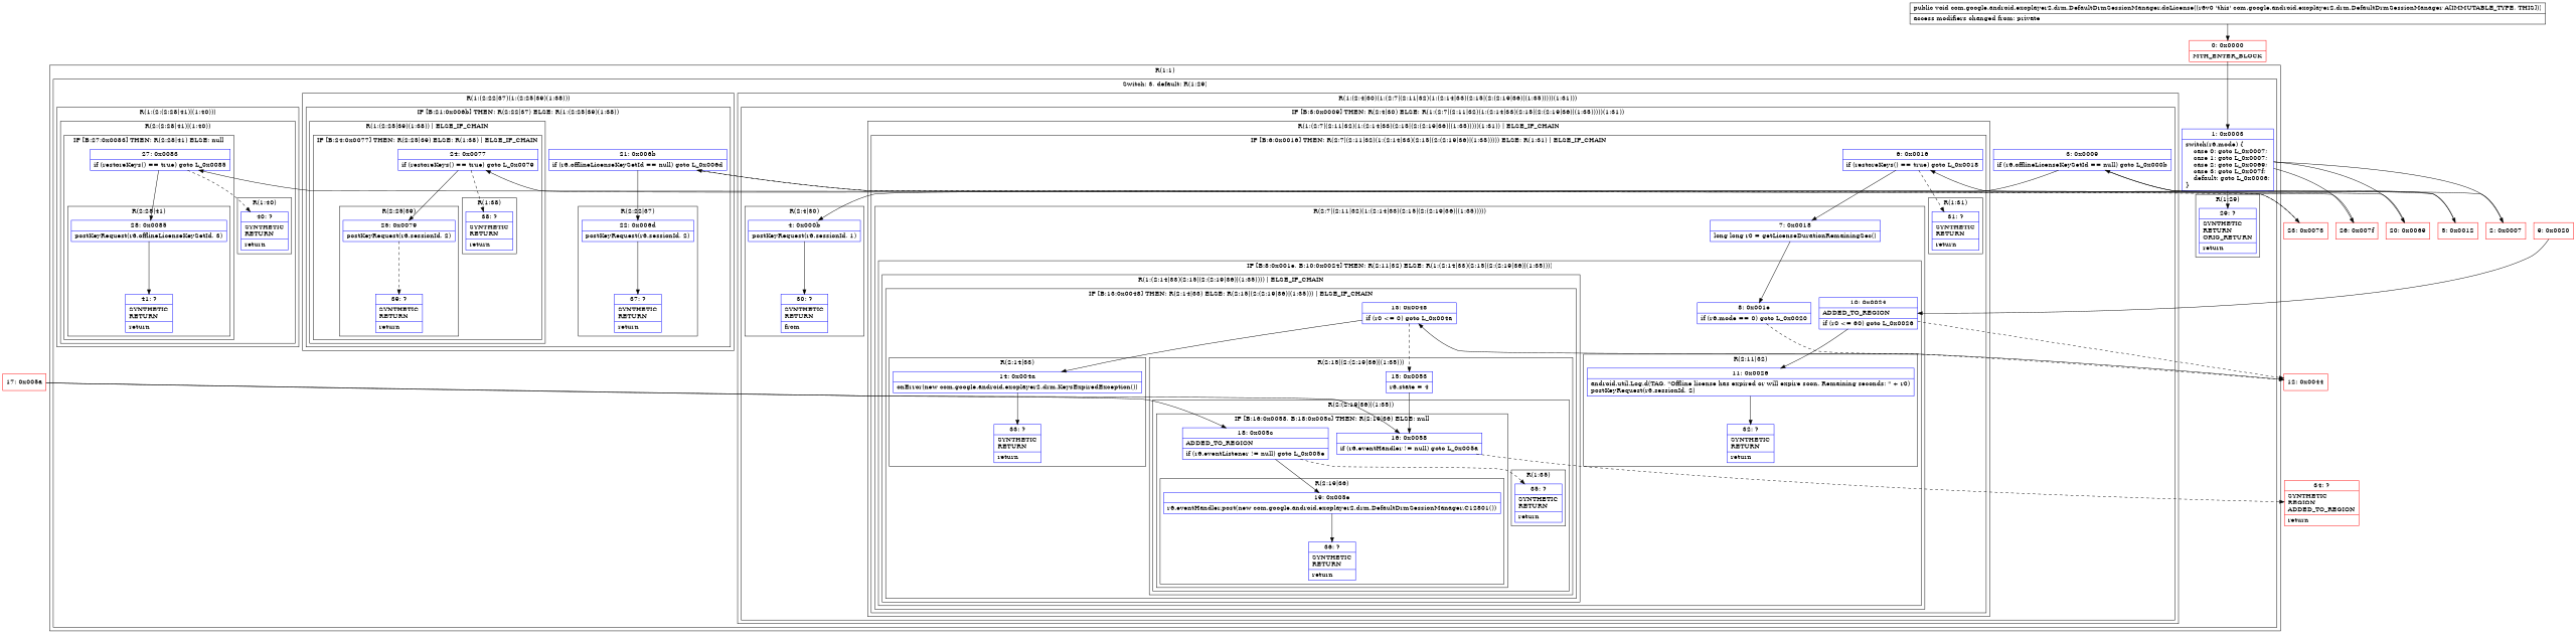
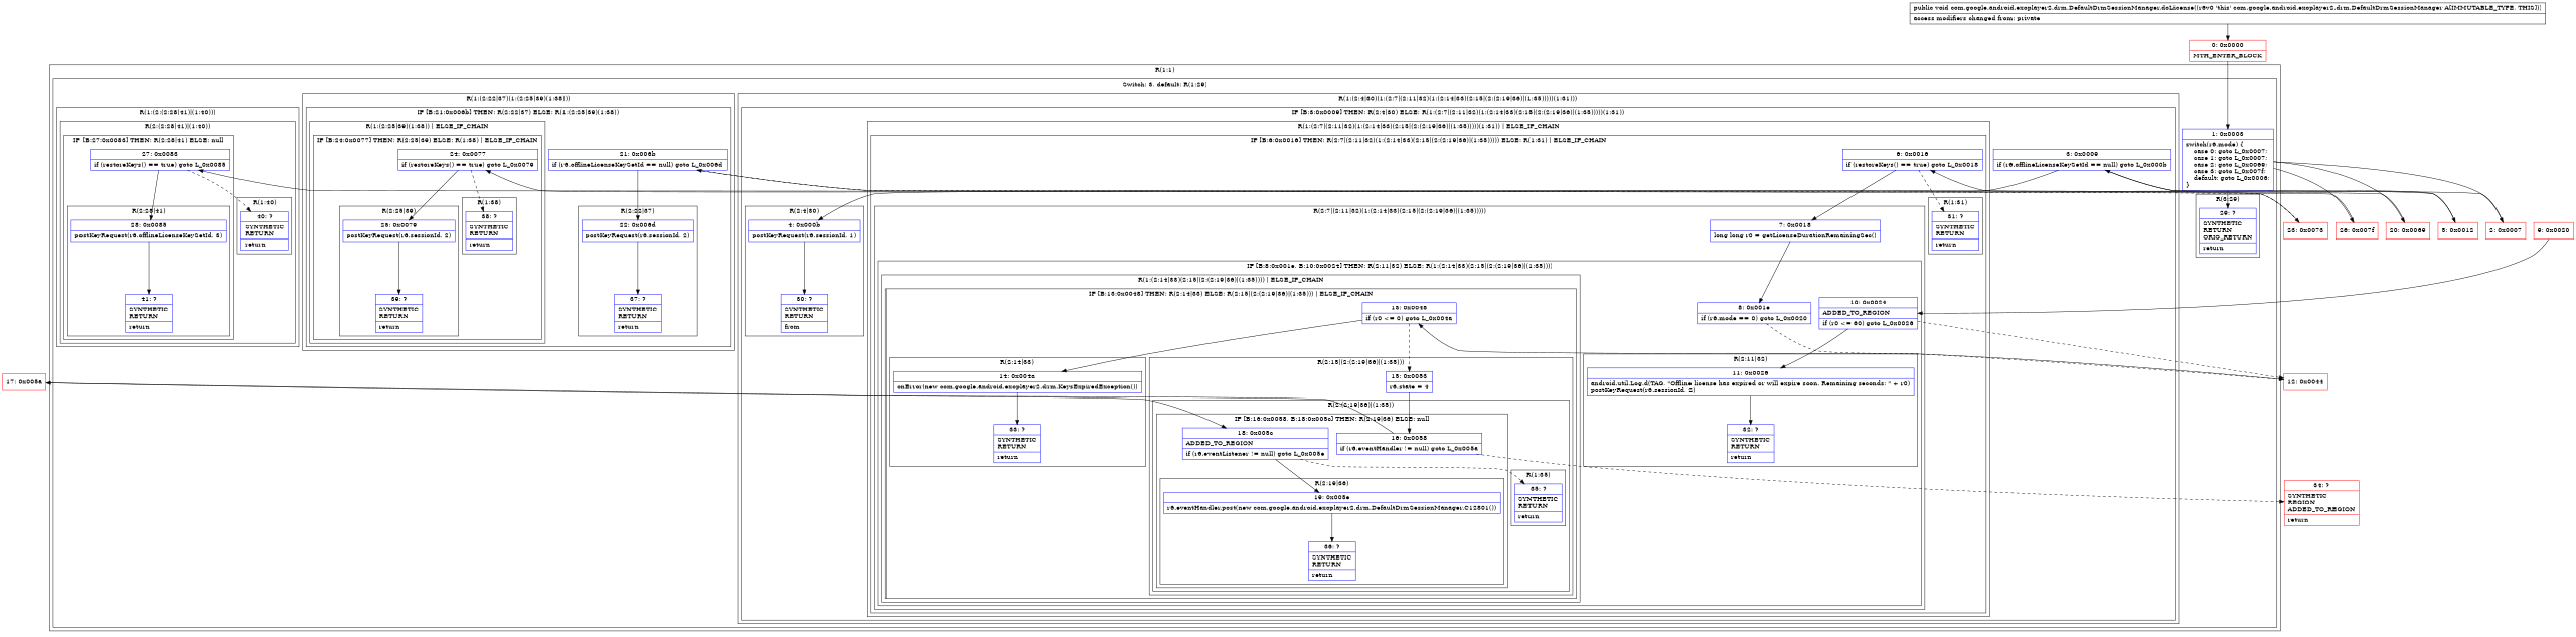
  digraph {
    node [color=blue shape=record]
    n1 [label="{4\:\ 0x000b|postKeyRequest(r6.sessionId, 1)\l}"]
    n2 [label="{30\:\ ?|SYNTHETIC\lRETURN\l|from\l}"]
    n3 [label="{11\:\ 0x0026|android.util.Log.d(TAG, \"Offline license has expired or will expire soon. Remaining seconds: \" + r0)\lpostKeyRequest(r6.sessionId, 2)\l}"]
    n4 [label="{32\:\ ?|SYNTHETIC\lRETURN\l|return\l}"]
    n5 [label="{14\:\ 0x004a|onError(new com.google.android.exoplayer2.drm.KeysExpiredException())\l}"]
    n6 [label="{33\:\ ?|SYNTHETIC\lRETURN\l|return\l}"]
    n7 [label="{19\:\ 0x005e|r6.eventHandler.post(new com.google.android.exoplayer2.drm.DefaultDrmSessionManager.C12801())\l}"]
    n8 [label="{36\:\ ?|SYNTHETIC\lRETURN\l|return\l}"]
    n9 [label="{16\:\ 0x0058|if (r6.eventHandler != null) goto L_0x005a\l}"]
    n10 [label="{18\:\ 0x005c|ADDED_TO_REGION\l|if (r6.eventListener != null) goto L_0x005e\l}"]
    n11 [label="{35\:\ ?|SYNTHETIC\lRETURN\l|return\l}"]
    n12 [label="{15\:\ 0x0053|r6.state = 4\l}"]
    n13 [label="{13\:\ 0x0048|if (r0 \<= 0) goto L_0x004a\l}"]
    n14 [label="{8\:\ 0x001e|if (r6.mode == 0) goto L_0x0020\l}"]
    n15 [label="{10\:\ 0x0024|ADDED_TO_REGION\l|if (r0 \<= 60) goto L_0x0026\l}"]
    n16 [label="{7\:\ 0x0018|long long r0 = getLicenseDurationRemainingSec()\l}"]
    n17 [label="{31\:\ ?|SYNTHETIC\lRETURN\l|return\l}"]
    n18 [label="{6\:\ 0x0016|if (restoreKeys() == true) goto L_0x0018\l}"]
    n19 [label="{3\:\ 0x0009|if (r6.offlineLicenseKeySetId == null) goto L_0x000b\l}"]
    n20 [label="{22\:\ 0x006d|postKeyRequest(r6.sessionId, 2)\l}"]
    n21 [label="{37\:\ ?|SYNTHETIC\lRETURN\l|return\l}"]
    n22 [label="{25\:\ 0x0079|postKeyRequest(r6.sessionId, 2)\l}"]
    n23 [label="{39\:\ ?|SYNTHETIC\lRETURN\l|return\l}"]
    n24 [label="{38\:\ ?|SYNTHETIC\lRETURN\l|return\l}"]
    n25 [label="{24\:\ 0x0077|if (restoreKeys() == true) goto L_0x0079\l}"]
    n26 [label="{21\:\ 0x006b|if (r6.offlineLicenseKeySetId == null) goto L_0x006d\l}"]
    n27 [label="{28\:\ 0x0085|postKeyRequest(r6.offlineLicenseKeySetId, 3)\l}"]
    n28 [label="{41\:\ ?|SYNTHETIC\lRETURN\l|return\l}"]
    n29 [label="{27\:\ 0x0083|if (restoreKeys() == true) goto L_0x0085\l}"]
    n30 [label="{40\:\ ?|SYNTHETIC\lRETURN\l|return\l}"]
    n31 [label="{29\:\ ?|SYNTHETIC\lRETURN\lORIG_RETURN\l|return\l}"]
    n32 [label="{1\:\ 0x0003|switch(r6.mode) \{\l    case 0: goto L_0x0007;\l    case 1: goto L_0x0007;\l    case 2: goto L_0x0069;\l    case 3: goto L_0x007f;\l    default: goto L_0x0006;\l\}\l}"]
    n33 [color=red label="{17\:\ 0x005a}"]
    n34 [color=red label="{34\:\ ?|SYNTHETIC\lREGION\lADDED_TO_REGION\l|return\l}"]
    n35 [color=red label="{12\:\ 0x0044}"]
    n36 [color=red label="{5\:\ 0x0012}"]
    n37 [color=red label="{23\:\ 0x0073}"]
    n38 [color=red label="{2\:\ 0x0007}"]
    n39 [color=red label="{20\:\ 0x0069}"]
    n40 [color=red label="{26\:\ 0x007f}"]
    n41 [color=red label="{9\:\ 0x0020}"]
    n42 [color=red label="{0\:\ 0x0000|MTH_ENTER_BLOCK\l}"]
    n43 [label="{public void com.google.android.exoplayer2.drm.DefaultDrmSessionManager.doLicense((r6v0 'this' com.google.android.exoplayer2.drm.DefaultDrmSessionManager A[IMMUTABLE_TYPE, THIS]))  | access modifiers changed from: private\l}" color=""]
    subgraph cluster_1 {
      label="R(1:1)"
      subgraph cluster_2 {
        label="Switch: 3, default: R(1:29)"
        n32
        subgraph cluster_3 {
          label="R(1:(2:4|30)(1:(2:7|(2:11|32)(1:(2:14|33)(2:15|(2:(2:19|36)|(1:35)))))(1:31)))"
          subgraph cluster_4 {
            label="IF [B:3:0x0009] THEN: R(2:4|30) ELSE: R(1:(2:7|(2:11|32)(1:(2:14|33)(2:15|(2:(2:19|36)|(1:35)))))(1:31))"
            n19
            subgraph cluster_5 {
              label="R(2:4|30)"
              n1
              n2
            }
            subgraph cluster_6 {
              label="R(1:(2:7|(2:11|32)(1:(2:14|33)(2:15|(2:(2:19|36)|(1:35)))))(1:31)) | ELSE_IF_CHAIN\l"
              subgraph cluster_7 {
                label="IF [B:6:0x0016] THEN: R(2:7|(2:11|32)(1:(2:14|33)(2:15|(2:(2:19|36)|(1:35))))) ELSE: R(1:31) | ELSE_IF_CHAIN\l"
                n18
                subgraph cluster_8 {
                  label="R(2:7|(2:11|32)(1:(2:14|33)(2:15|(2:(2:19|36)|(1:35)))))"
                  n16
                  subgraph cluster_9 {
                    label="IF [B:8:0x001e, B:10:0x0024] THEN: R(2:11|32) ELSE: R(1:(2:14|33)(2:15|(2:(2:19|36)|(1:35))))"
                    n14
                    n15
                    subgraph cluster_10 {
                      label="R(2:11|32)"
                      n3
                      n4
                    }
                    subgraph cluster_11 {
                      label="R(1:(2:14|33)(2:15|(2:(2:19|36)|(1:35)))) | ELSE_IF_CHAIN\l"
                      subgraph cluster_12 {
                        label="IF [B:13:0x0048] THEN: R(2:14|33) ELSE: R(2:15|(2:(2:19|36)|(1:35))) | ELSE_IF_CHAIN\l"
                        n13
                        subgraph cluster_13 {
                          label="R(2:14|33)"
                          n5
                          n6
                        }
                        subgraph cluster_14 {
                          label="R(2:15|(2:(2:19|36)|(1:35)))"
                          n12
                          subgraph cluster_15 {
                            label="R(2:(2:19|36)|(1:35))"
                            subgraph cluster_16 {
                              label="IF [B:16:0x0058, B:18:0x005c] THEN: R(2:19|36) ELSE: null"
                              n9
                              n10
                              subgraph cluster_17 {
                                label="R(2:19|36)"
                                n7
                                n8
                              }
                            }
                            subgraph cluster_18 {
                              label="R(1:35)"
                              n11
                            }
                          }
                        }
                      }
                    }
                  }
                }
                subgraph cluster_19 {
                  label="R(1:31)"
                  n17
                }
              }
            }
          }
        }
        subgraph cluster_20 {
          label="R(1:(2:22|37)(1:(2:25|39)(1:38)))"
          subgraph cluster_21 {
            label="IF [B:21:0x006b] THEN: R(2:22|37) ELSE: R(1:(2:25|39)(1:38))"
            n26
            subgraph cluster_22 {
              label="R(2:22|37)"
              n20
              n21
            }
            subgraph cluster_23 {
              label="R(1:(2:25|39)(1:38)) | ELSE_IF_CHAIN\l"
              subgraph cluster_24 {
                label="IF [B:24:0x0077] THEN: R(2:25|39) ELSE: R(1:38) | ELSE_IF_CHAIN\l"
                n25
                subgraph cluster_25 {
                  label="R(2:25|39)"
                  n22
                  n23
                }
                subgraph cluster_26 {
                  label="R(1:38)"
                  n24
                }
              }
            }
          }
        }
        subgraph cluster_27 {
          label="R(1:(2:(2:28|41)|(1:40)))"
          subgraph cluster_28 {
            label="R(2:(2:28|41)|(1:40))"
            subgraph cluster_29 {
              label="IF [B:27:0x0083] THEN: R(2:28|41) ELSE: null"
              n29
              subgraph cluster_30 {
                label="R(2:28|41)"
                n27
                n28
              }
            }
            subgraph cluster_31 {
              label="R(1:40)"
              n30
            }
          }
        }
        subgraph cluster_32 {
-         label="R(1:29)"
+         label="R(3:29)"
          n31
        }
      }
    }
    n1 -> n2
    n3 -> n4
    n5 -> n6
    n7 -> n8
-   n33 -> n9
+   n9 -> n33
    n9 -> n34 [style=dashed]
    n10 -> n7
    n10 -> n11 [style=dashed]
    n12 -> n9
    n13 -> n5
    n13 -> n12 [style=dashed]
    n14 -> n35 [style=dashed]
    n15 -> n3
    n15 -> n35 [style=dashed]
    n16 -> n14
    n18 -> n16
    n18 -> n17 [style=dashed]
    n19 -> n1
    n19 -> n36 [style=solid]
    n20 -> n21
-   n22 -> n23 [style=dashed]
+   n22 -> n23
    n25 -> n22
    n25 -> n24 [style=dashed]
    n26 -> n20
    n26 -> n37 [style=dashed]
    n27 -> n28
    n29 -> n27
    n29 -> n30 [style=dashed]
    n32 -> n31
    n32 -> n38
    n32 -> n39
    n32 -> n40
    n33 -> n10
    n35 -> n13
    n36 -> n18
    n37 -> n25
    n38 -> n19
    n39 -> n26
    n40 -> n29
    n41 -> n15
    n42 -> n32
    n43 -> n42
  }
